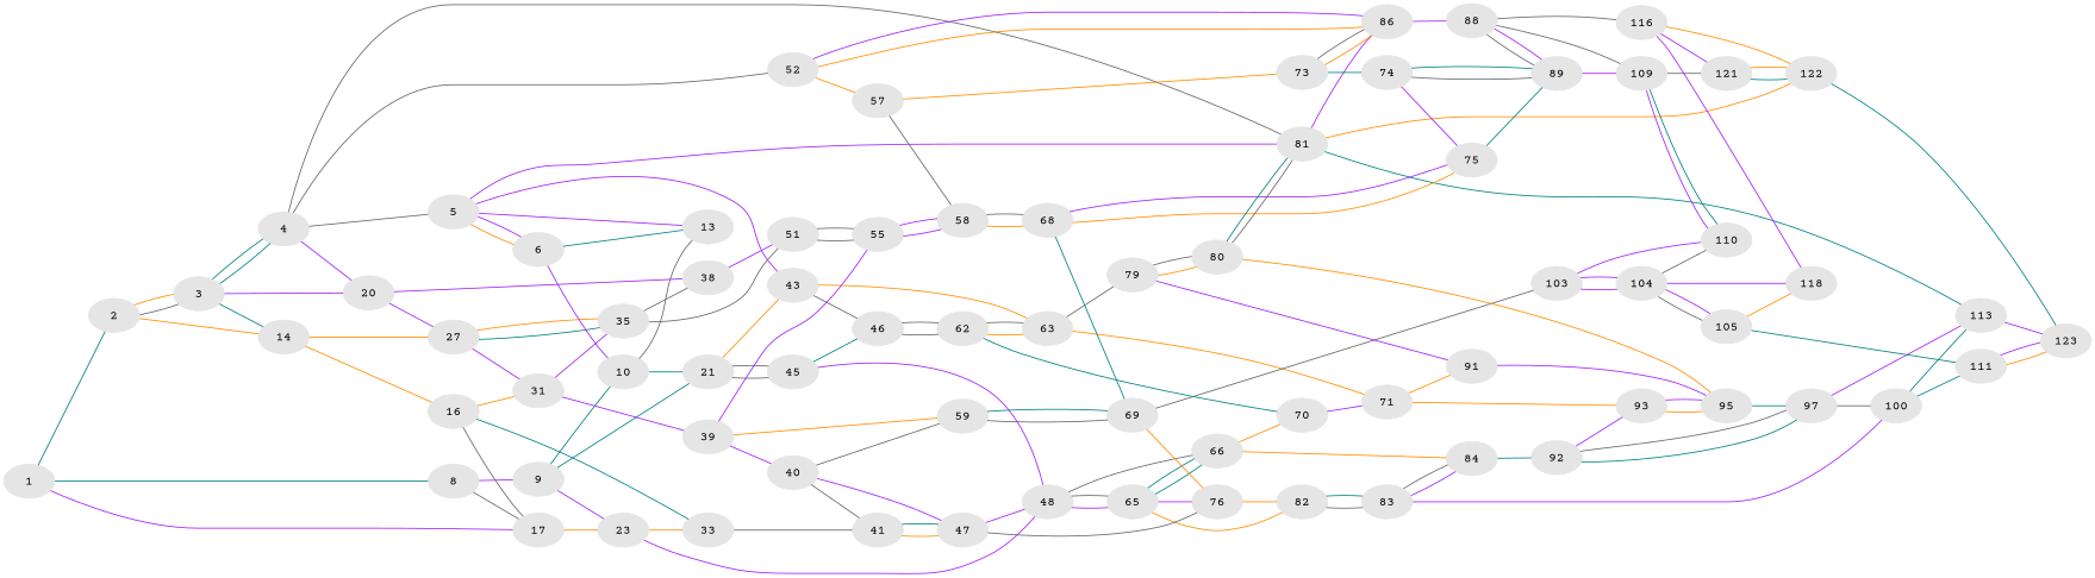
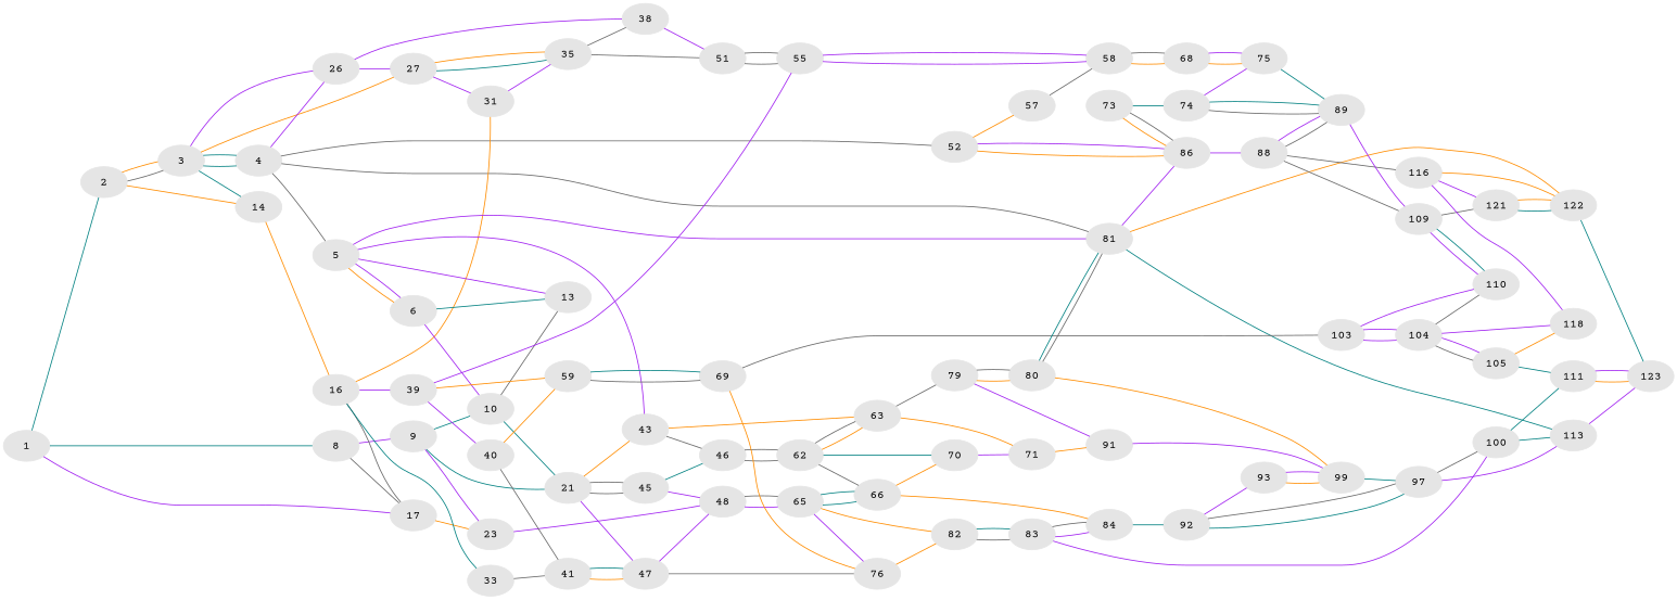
  graph {
    fontname="Courier Prime"
    rankdir=LR
    node [color=gray90 fontname="Courier Prime" style=filled]
    edge [color=purple fontname="Courier Prime"]
    1 [super="+7"]
    2
    8
    17 [super="+18"]
    3 [super="+25"]
    14 [super="+15"]
    9 [super="+20"]
    23 [super="+24"]
    4 [super="+29"]
-   26 [super="+30" label=20]
+   26 [super="+30"]
    16 [super="+32"]
    27 [super="+28"]
    5 [super="+12"]
    52 [super="+53"]
    81 [super="+101"]
    38 [super="+50"]
    6 [super="+11"]
    13
    43 [super="+44"]
    57 [super="+72"]
    86 [super="+87"]
    113 [super="+119"]
    122 [super="+124"]
    10 [super="+19"]
    46
    63 [super="+64"]
    21 [super="+22"]
    45
    33 [super="+34"]
    48 [super="+49"]
    31 [super="+37"]
    35 [super="+36"]
    39 [super="+56"]
    41 [super="+42"]
    65 [super="+78"]
    51
    40 [super="+60"]
    55
    59
    47 [super="+61"]
    58
    69 [super="+94"]
    76 [super="+77"]
    62 [super="+67"]
    71 [super="+90"]
    79
    66 [super="+85"]
    70
    82 [super="+102"]
    73
    88 [super="+115"]
    68
    74
    75
    103
    84
    91
    93
    80
    83 [super="+99"]
    92
    89 [super="+108"]
    104 [super="+114"]
    110
-   95 [super="+96"]
+   95 [super="+96" label=99]
    109
    97 [super="+98"]
    123
    100 [super="+112"]
    111
    116 [super="+117"]
    121
    118 [super="+120"]
    105 [super="+106"]
    1 -- 2 [color=teal]
    1 -- 8 [color=teal]
    1 -- 17
    2 -- 3 [color=gray40]
    2 -- 3 [color=darkorange]
    2 -- 14 [color=darkorange]
    8 -- 17 [color=gray40]
    8 -- 9
    17 -- 23 [color=darkorange]
    3 -- 14 [color=teal]
    3 -- 4 [color=teal]
    3 -- 4 [color=teal]
    3 -- 26
    14 -- 16 [color=darkorange]
-   14 -- 27 [color=darkorange]
+   3 -- 27 [color=darkorange]
    9 -- 23
    9 -- 10 [color=teal]
    9 -- 21 [color=teal]
-   23 -- 33 [color=darkorange]
    23 -- 48
    4 -- 26
    4 -- 5 [color=gray40]
    4 -- 52 [color=gray40]
    4 -- 81 [color=gray40]
    26 -- 27
    26 -- 38
    16 -- 17 [color=gray40]
    16 -- 33 [color=teal]
    16 -- 31 [color=darkorange]
    27 -- 31
    27 -- 35 [color=teal]
    27 -- 35 [color=darkorange]
    5 -- 81
    5 -- 6 [color=darkorange]
    5 -- 6
    5 -- 13
    5 -- 43
    52 -- 57 [color=darkorange]
    52 -- 86 [color=darkorange]
    52 -- 86
    81 -- 86
    81 -- 113 [color=teal]
    81 -- 122 [color=darkorange]
    38 -- 51
    6 -- 13 [color=teal]
    6 -- 10
    43 -- 46 [color=gray40]
    43 -- 63 [color=darkorange]
    57 -- 58 [color=gray40]
-   57 -- 73 [color=darkorange]
    86 -- 88
    113 -- 123
    122 -- 123 [color=teal]
    10 -- 13 [color=gray40]
    10 -- 21 [color=teal]
    46 -- 62 [color=gray40]
    46 -- 62 [color=gray40]
    63 -- 71 [color=darkorange]
    63 -- 79 [color=gray40]
    21 -- 43 [color=darkorange]
    21 -- 45 [color=gray40]
    21 -- 45 [color=gray40]
    45 -- 46 [color=teal]
    45 -- 48
    33 -- 41 [color=gray40 weight=2]
    48 -- 65
    48 -- 65 [color=gray40]
    31 -- 35
-   31 -- 39
+   16 -- 39
    35 -- 38 [color=gray40]
    35 -- 51 [color=gray40]
    39 -- 40
    39 -- 55
    39 -- 59 [color=darkorange]
    41 -- 47 [color=darkorange]
    41 -- 47 [color=teal]
    65 -- 76
    65 -- 66 [color=teal]
    65 -- 66 [color=teal]
    65 -- 82 [color=darkorange]
    51 -- 55 [color=gray40]
    51 -- 55 [color=gray40]
    40 -- 41 [color=gray40]
-   40 -- 59 [color=gray40]
-   40 -- 47
+   40 -- 59 [color=darkorange]
+   21 -- 47
    55 -- 58
    55 -- 58
    59 -- 69 [color=gray40]
    59 -- 69 [color=teal]
    47 -- 48
    47 -- 76 [color=gray40]
    58 -- 68 [color=darkorange]
    58 -- 68 [color=gray40]
    69 -- 76 [color=darkorange]
    69 -- 103 [color=gray40]
    76 -- 82 [color=darkorange]
    62 -- 63 [color=darkorange]
    62 -- 63 [color=gray40]
-   48 -- 66 [color=gray40]
+   62 -- 66 [color=gray40]
    62 -- 70 [color=teal]
    71 -- 91 [color=darkorange]
-   71 -- 93 [color=darkorange]
    79 -- 91
    79 -- 80 [color=darkorange]
    79 -- 80 [color=gray40]
    66 -- 70 [color=darkorange]
    66 -- 84 [color=darkorange]
    70 -- 71
    82 -- 83 [color=gray40]
    82 -- 83 [color=teal]
    73 -- 86 [color=darkorange]
    73 -- 86 [color=gray40]
    73 -- 74 [color=teal]
    88 -- 89 [color=gray40]
    88 -- 89
    88 -- 109 [color=gray40]
    88 -- 116 [color=gray40]
-   68 -- 69 [color=teal]
    68 -- 75 [color=darkorange]
    68 -- 75
    74 -- 75
    74 -- 89 [color=gray40]
    74 -- 89 [color=teal]
    75 -- 89 [color=teal]
    103 -- 104
    103 -- 104
    103 -- 110
    84 -- 92 [color=teal]
    91 -- 95
    93 -- 95 [color=darkorange]
    93 -- 95
    80 -- 81 [color=gray40]
    80 -- 81 [color=teal]
    80 -- 95 [color=darkorange]
    83 -- 84
    83 -- 84 [color=gray40]
    83 -- 100
    92 -- 93
    92 -- 97 [color=teal]
    92 -- 97 [color=gray40]
    89 -- 109
    104 -- 110 [color=gray40]
    104 -- 118
    104 -- 105 [color=gray40]
    104 -- 105
    95 -- 97 [color=teal]
    109 -- 110
    109 -- 110 [color=teal]
    109 -- 121 [color=gray40]
    97 -- 113
    97 -- 100 [color=gray40]
    100 -- 113 [color=teal]
    100 -- 111 [color=teal]
    111 -- 123 [color=darkorange]
    111 -- 123
    116 -- 122 [color=darkorange]
    116 -- 121
    116 -- 118
    121 -- 122 [color=teal]
    121 -- 122 [color=darkorange]
    105 -- 111 [color=teal]
    105 -- 118 [color=darkorange]
  }
